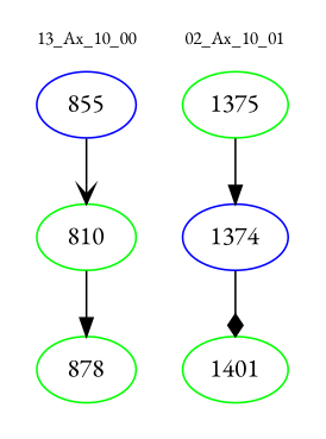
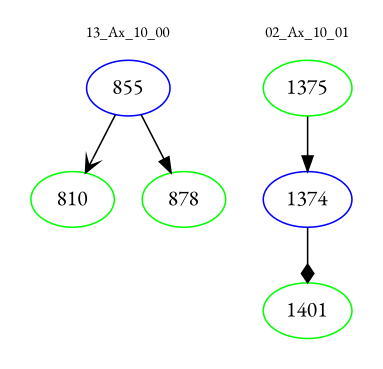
  digraph {
    fontname="EB Garamond"
    node [color=green fontname="EB Garamond"]
    edge [arrowhead=normal color=black fontname="EB Garamond"]
    n1 [color=blue label=855]
    n2 [label=810]
    n3 [label=878]
    n4 [color=blue label=1374]
    n5 [label=1375]
    n6 [label=1401]
    subgraph cluster_1 {
      color=white
      fontsize=10
      label="13_Ax_10_00"
      n1
      n2
      n3
    }
    subgraph cluster_2 {
      color=white
      fontsize=10
      label="02_Ax_10_01"
      n4
      n5
      n6
    }
    n1 -> n2 [arrowhead=vee]
-   n2 -> n3
+   n1 -> n3
    n4 -> n6 [arrowhead=diamond]
    n5 -> n4
  }
